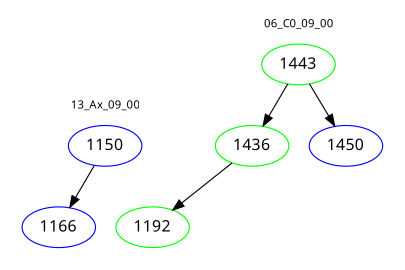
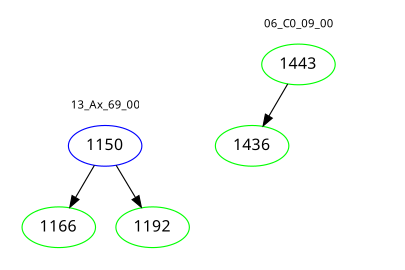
  digraph {
    fontname="Noto Sans"
    node [color=blue fontname="Noto Sans"]
    edge [color=black fontname="Noto Sans"]
    n1 [label=1150]
-   n2 [label=1166]
+   n2 [color=green label=1166]
    n3 [color=green label=1192]
    n4 [color=green label=1443]
    n5 [color=green label=1436]
-   n6 [label=1450]
    subgraph cluster_1 {
      color=white
      fontsize=10
-     label="13_Ax_09_00"
+     label="13_Ax_69_00"
      n1
      n2
      n3
    }
    subgraph cluster_2 {
      color=white
      fontsize=10
      label="06_C0_09_00"
      n4
      n5
-     n6
    }
    n1 -> n2
-   n5 -> n3
+   n1 -> n3
    n4 -> n5
-   n4 -> n6
  }
